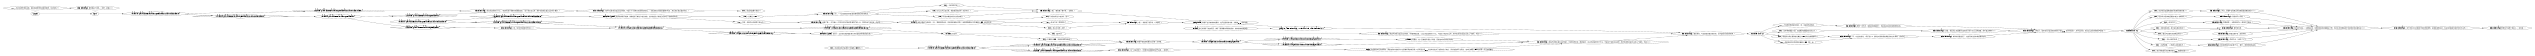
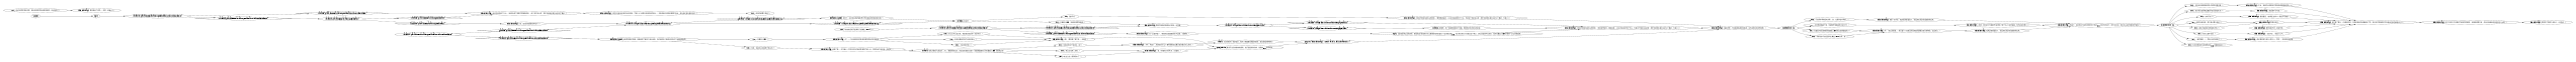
  digraph {
    rankdir=LR
    n1 [label=START]
    n2 [label=input]
    n3 [label="Variable[\"plaza.kineema_radio_speedfreaks_without_kim_there\"]"]
    n4 [label="Variable[\"plaza.kineema_radio_speedfreaks_without_kim_there\"]" shape=diamond]
    n5 [label="!(Variable[\"plaza.kineema_radio_speedfreaks_without_kim_there\"])" shape=diamond]
    n6 [label="Kim Kitsuragi: “那，他们听到的那些声音……”"]
    n7 [label="Variable[\"village.twins_reactionspeed_speedfreak_memory\"]"]
    n8 [label="Variable[\"village.twins_reactionspeed_speedfreak_memory\"]" shape=diamond]
    n9 [label="!(Variable[\"village.twins_reactionspeed_speedfreak_memory\"])" shape=diamond]
    n10 [label="Reaction Speed: 当然了！之前你在他的锐影里打开收音机的时候就该发现了！"]
    n11 [label="Volition: 别这样。"]
    n12 [label="You: “狂飙怪人.FM！就是你最爱的频道！”"]
    n13 [label="You: 沉默不语。"]
    n14 [label="You: “也许他们是遥视者部队的通灵招募对象？”"]
    n15 [label="Kim Kitsuragi: “不会，谁都不会招募这对双胞胎进遥视者部队……”"]
    n16 [label="Kim Kitsuragi: 他又摇了摇头。“在继续之前，先把收音机的问题解决了吧。也许这对双胞胎并不知道他们听的是电台……”"]
    n17 [label="You: “也许和大型来电直播的*电台*游戏有关？”"]
    n18 [label="Kim Kitsuragi: “我觉得不大可能。”"]
    n19 [label="Kim Kitsuragi: “那个洗衣女工好像很了解这里的事情。在继续调查之前，先去问问她有没有听到过什么吧。”"]
    n20 [label="Drama: 他的大脑在飞速运转，大人！脑筋转那么快，肯定是在编造*谎言*！他想要隐藏自己对狂飙怪人.FM的喜爱之情！"]
    n21 [label="You: “电台文化？那我明白了。”"]
    n22 [label="You: “电台文化啊，好吧。”"]
    n23 [label="You: “你喜欢听这个电台吗，金？”"]
    n24 [label="Kim Kitsuragi: “嗯。”警督看了看手表。“算是吧。”"]
+   n25 [label="Kim Kitsuragi: “并不。再说了，我喜欢听什么广播和调查这起重大谋杀案没什么关系。”"]
    n26 [label="You: “也许这两件事有关联。露比的货車里也有那些频率，你记得吗？”"]
    n27 [label="Kim Kitsuragi: 警督挑起了眉毛。“好吧，的确……”"]
    n28 [label="Kim Kitsuragi: 警督指了指那个老妇人。“你先请。”"]
    n29 [label="Variable[\"plaza.kineema_radio_speedfreaks_without_kim_there\"]"]
    n30 [label="Variable[\"plaza.kineema_radio_speedfreaks_without_kim_there\"]" shape=diamond]
    n31 [label="!(Variable[\"plaza.kineema_radio_speedfreaks_without_kim_there\"])" shape=diamond]
    n32 [label="Kim Kitsuragi: “你一定是弄错了，”警督用沉稳慎重的语气说道。“随便吧。”"]
    n33 [label="Kim Kitsuragi: 警督平稳地控制着自己的每一次呼吸。"]
    n34 [label="Logic: 这是他思考之后的回答。要是他说*你他妈为什么要偷听我的收音机？*反而更合理——但这样会坐实了他喜欢这个电台。所以他选择不去理会。他对狂飙怪人.FM的喜爱一定让他很尴尬。"]
    n35 [label="Variable[\"village.kim_volition_do_not_engage_radio\"]"]
    n36 [label="Kim Kitsuragi: 警督一言不发。海风吹得更猛烈了。他拉高夹克的衣领想要挡住风。"]
    n37 [label="Kim Kitsuragi: “再说了。或许他们只是无意间听到了电台——他们年纪还小，听不出区别。他们怎么会听到那些声音呢？”"]
    n38 [label="Untitled hub (02)"]
    n39 [label="You: “你的收音机不是调到了狂飙怪人.FM吗？”"]
    n40 [label="Kim Kitsuragi: “我说不清他们是怎么听到的，”警督继续说道。“总之肯定是听到了什么。可是这个地区这么穷，我不知道他们是怎么听上广播的。可是……”"]
    n41 [label="Variable[\"village.kim_volition_do_not_engage_radio\"]" shape=diamond]
    n42 [label="!(Variable[\"village.kim_volition_do_not_engage_radio\"])" shape=diamond]
    n43 [label="Kim Kitsuragi: “确实奇怪，可这跟谋杀案没有联系。这不是我们应该管的事。”"]
    n44 [label="Untitled hub (02)"]
    n45 [label="Kim Kitsuragi: 警督蹙眉。“如果是这样……那是不可能的。”"]
    n46 [label="You: “就算有收音机，那又是从哪儿来的？”"]
    n47 [label="Kim Kitsuragi: 警督耸耸肩。"]
    n48 [label="You: “听上去不太适合我。我更喜欢听柔和一点的节目。”"]
    n49 [label="Kim Kitsuragi: “嗯。”警督看了看手表。“是的吧。”"]
    n50 [label="Composure: 警督不会没有缘由地看表。他只是想保持冷静。别着急——再等等看。"]
    n51 [label="Drama: 你已经看穿了他的谎言，揭开了那蒙蔽你双眼的面纱。做你想做的事情吧！"]
    n52 [label="Jump to: [Kim Kitsuragi: \"\"Weird as it is, this situation is...\"]"]
    n53 [label="Kim Kitsuragi: “他们肯定听到了什么，”他回头看了看那对双胞胎说道。“这个地方这么穷，我不知道他们是怎么听到广播的。”"]
    n54 [label="Variable[\"plaza.kineema_radio_speedfreaks\"]"]
    n55 [label="Kim Kitsuragi: “我不*知道*他们是怎么听到的，可是……”他将目光转回你的身上。“我知道他们模仿的是哪个电台。所以他们肯定是听到过。”"]
    n56 [label="Variable[\"plaza.kineema_radio_speedfreaks\"]" shape=diamond]
    n57 [label="!(Variable[\"plaza.kineema_radio_speedfreaks\"])" shape=diamond]
    n58 [label="You: “也许和教堂发生的事情有关——苏娜的实验……”"]
    n59 [label="Kim Kitsuragi: 警督沉默不语，面容可怖。"]
    n60 [label="Variable[\"plaza.kineema_radio_speedfreaks_without_kim_there\"]"]
    n61 [label="Variable[\"plaza.kineema_radio_speedfreaks_without_kim_there\"]" shape=diamond]
    n62 [label="!(Variable[\"plaza.kineema_radio_speedfreaks_without_kim_there\"])" shape=diamond]
    n63 [label="You: “听起来像是白痴才会听的电台。”"]
    n64 [label="Kim Kitsuragi: “我说不清他们是怎么听到的，”他没有理会你，继续说道。“总之肯定是听到了什么。可是这个地区这么贫穷，我不知道他们是怎么听上广播的。可是……”"]
    n65 [label="You: “灰域干扰？”"]
    n66 [label="You: “我什么都不知道。”"]
    n67 [label="Kim Kitsuragi: “我也不会。”他叹了口气。"]
    n68 [label="You: “等等，你是怎么知道那个电台的？”"]
    n69 [label="Kim Kitsuragi: 他顿了顿。“这个嘛……干我们这行对各种事都得了解一点。我对电台文化也有一些研究。”"]
    n70 [label="You: “这件事的确是个谜。但是解开谜题是我们的工作。”"]
    n71 [label="Kim Kitsuragi: “没错。我们的工作是解开*是谁杀了那个吊人*这种谜题。而不是这种事……”"]
    n72 [label="Kim Kitsuragi: “不。”他立刻答道。“我只是……觉得这对谋杀案的调查没有任何帮助。仅此而已。”"]
    n73 [label="Kim Kitsuragi: 海风吹得更猛烈了。他拉高夹克的衣领想要挡住风。"]
    n74 [label="Reaction Speed: 他回答得毫不犹豫，就像是很了解这个电台似的。也许他把这个频道已经存在了他的收音机里。"]
    n75 [label="You: “狂飙怪人.FM？”"]
    n76 [label="Kim Kitsuragi: “对，一个以动感音乐和激进风格而闻名的本地电台。”"]
    n77 [label="Kim Kitsuragi: “我们要把精力放在*案子*上，警官，”警督愤怒地说道。"]
    n78 [label="You: “听起来很不错！”"]
    n79 [label="You: “你是因为我们要联络狂飙怪人.FM所以觉得尴尬吗？”"]
    n80 [label="You: “你说的是哪个频道？”"]
    n81 [label="Volition: 很显然，他一直都想回避这个问题。惹怒他对你没有任何好处。"]
    n82 [label="You: “我怀疑你不好意思和狂飙怪人.FM联系，金。”"]
    n83 [label="You: （低声咳嗽。）“西奥人的间谍技术。”"]
    n84 [label="You: “可这两件事就是有关联，金。这是风告诉我的 。”"]
    n85 [label="You: “露比不是很有无线电技术吗？”"]
    n1 -> n2
    n2 -> n3
    n3 -> n4
    n3 -> n5
    n4 -> n53
    n5 -> n54
    n6 -> n7
    n7 -> n8
    n7 -> n9
    n8 -> n10
    n9 -> n11
    n10 -> n11
    n11 -> n12
    n11 -> n13
    n12 -> n33
    n13 -> n40
    n14 -> n15
    n15 -> n16
    n16 -> n19
    n17 -> n18
    n18 -> n16
    n19 -> n28
    n20 -> n21
    n20 -> n22
    n20 -> n23
    n21 -> n24
    n22 -> n24
+   n23 -> n25
    n24 -> n50
+   n25 -> n51
    n26 -> n27
    n29 -> n30
    n29 -> n31
    n30 -> n32
    n31 -> n33
    n32 -> n34
    n33 -> n35
    n34 -> n64
    n35 -> n41
    n35 -> n42
    n36 -> n37
    n37 -> n38
    n38 -> n14
    n38 -> n17
    n38 -> n46
    n38 -> n58
    n38 -> n65
    n38 -> n66
    n38 -> n83
    n38 -> n85
    n39 -> n29
    n40 -> n43
    n41 -> n81
    n42 -> n64
    n43 -> n44
    n44 -> n70
    n44 -> n79
    n44 -> n82
    n44 -> n84
    n45 -> n16
    n46 -> n47
    n47 -> n16
    n48 -> n49
    n49 -> n50
    n50 -> n52
    n51 -> n52
    n52 -> n43
    n53 -> n55
    n54 -> n56
    n54 -> n57
    n55 -> n80
    n56 -> n6
    n57 -> n53
    n59 -> n16
    n60 -> n61
    n60 -> n62
    n61 -> n7
    n62 -> n74
    n63 -> n49
    n64 -> n43
    n65 -> n45
    n66 -> n67
    n67 -> n16
    n68 -> n69
    n69 -> n20
    n70 -> n71
    n71 -> n37
    n72 -> n73
    n73 -> n37
    n74 -> n68
    n74 -> n75
    n75 -> n76
    n76 -> n48
    n76 -> n63
    n76 -> n78
    n77 -> n16
    n78 -> n49
    n79 -> n72
    n81 -> n64
    n82 -> n72
    n83 -> n77
    n84 -> n36
    n85 -> n47
  }
